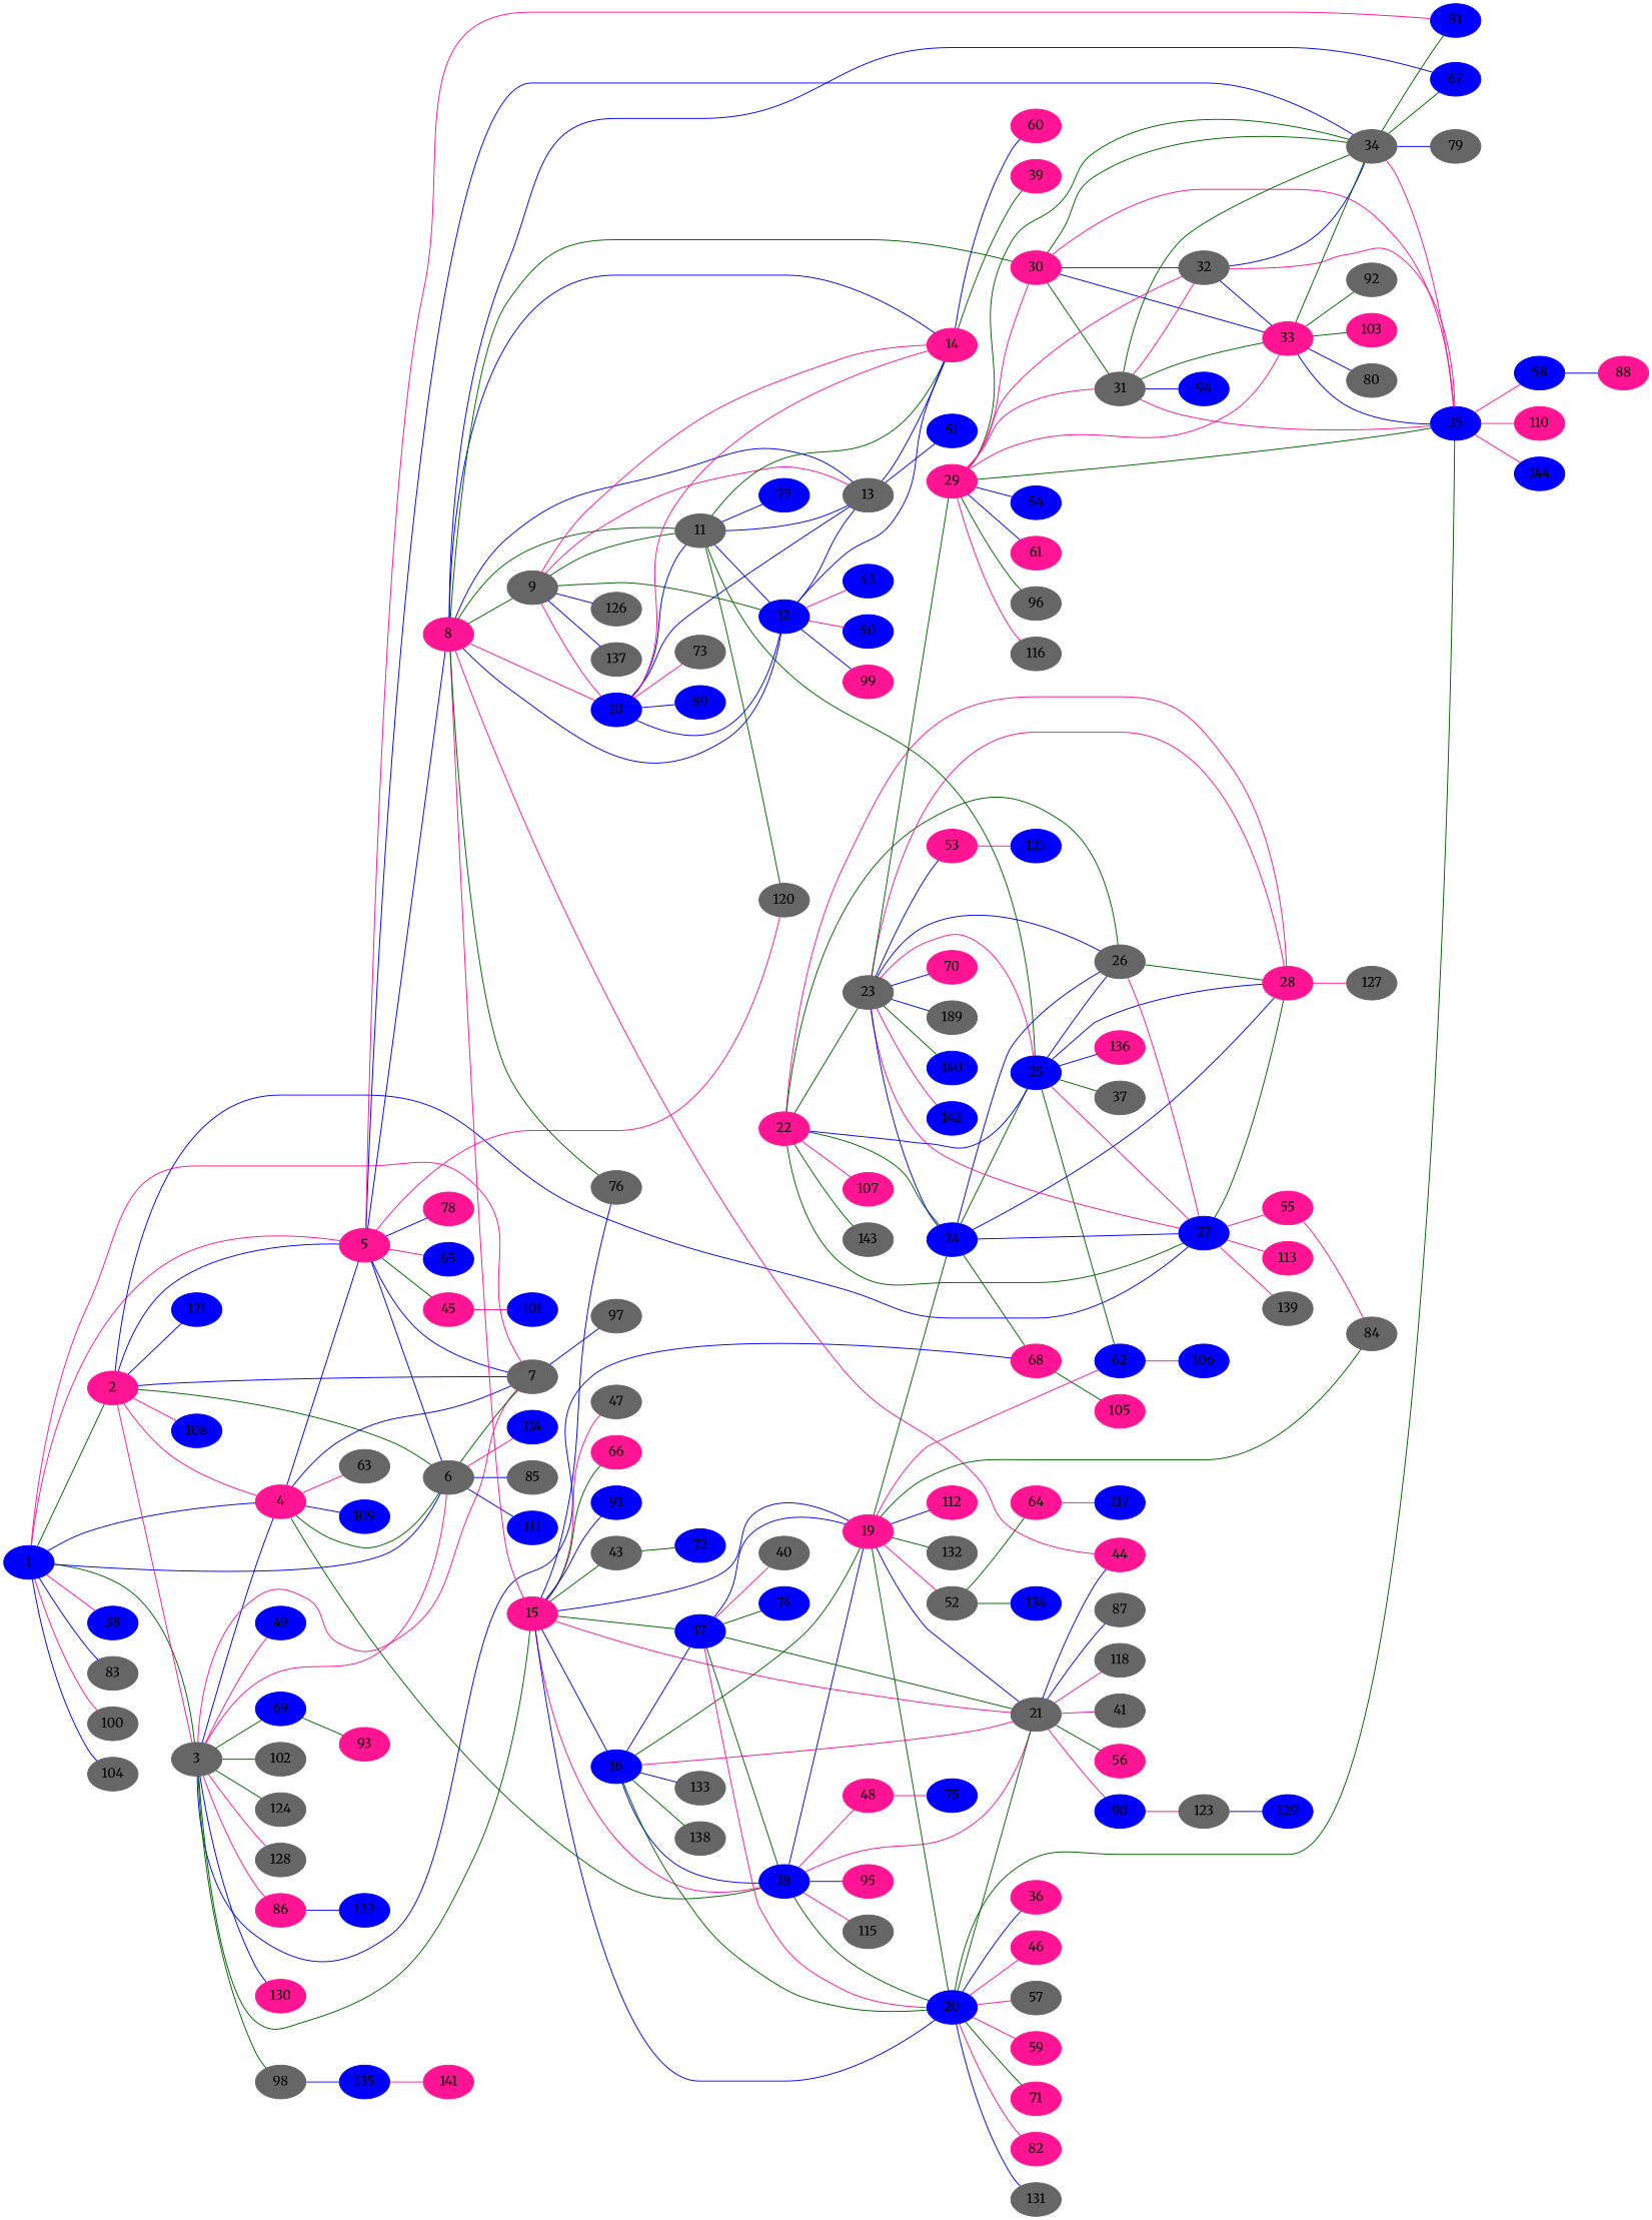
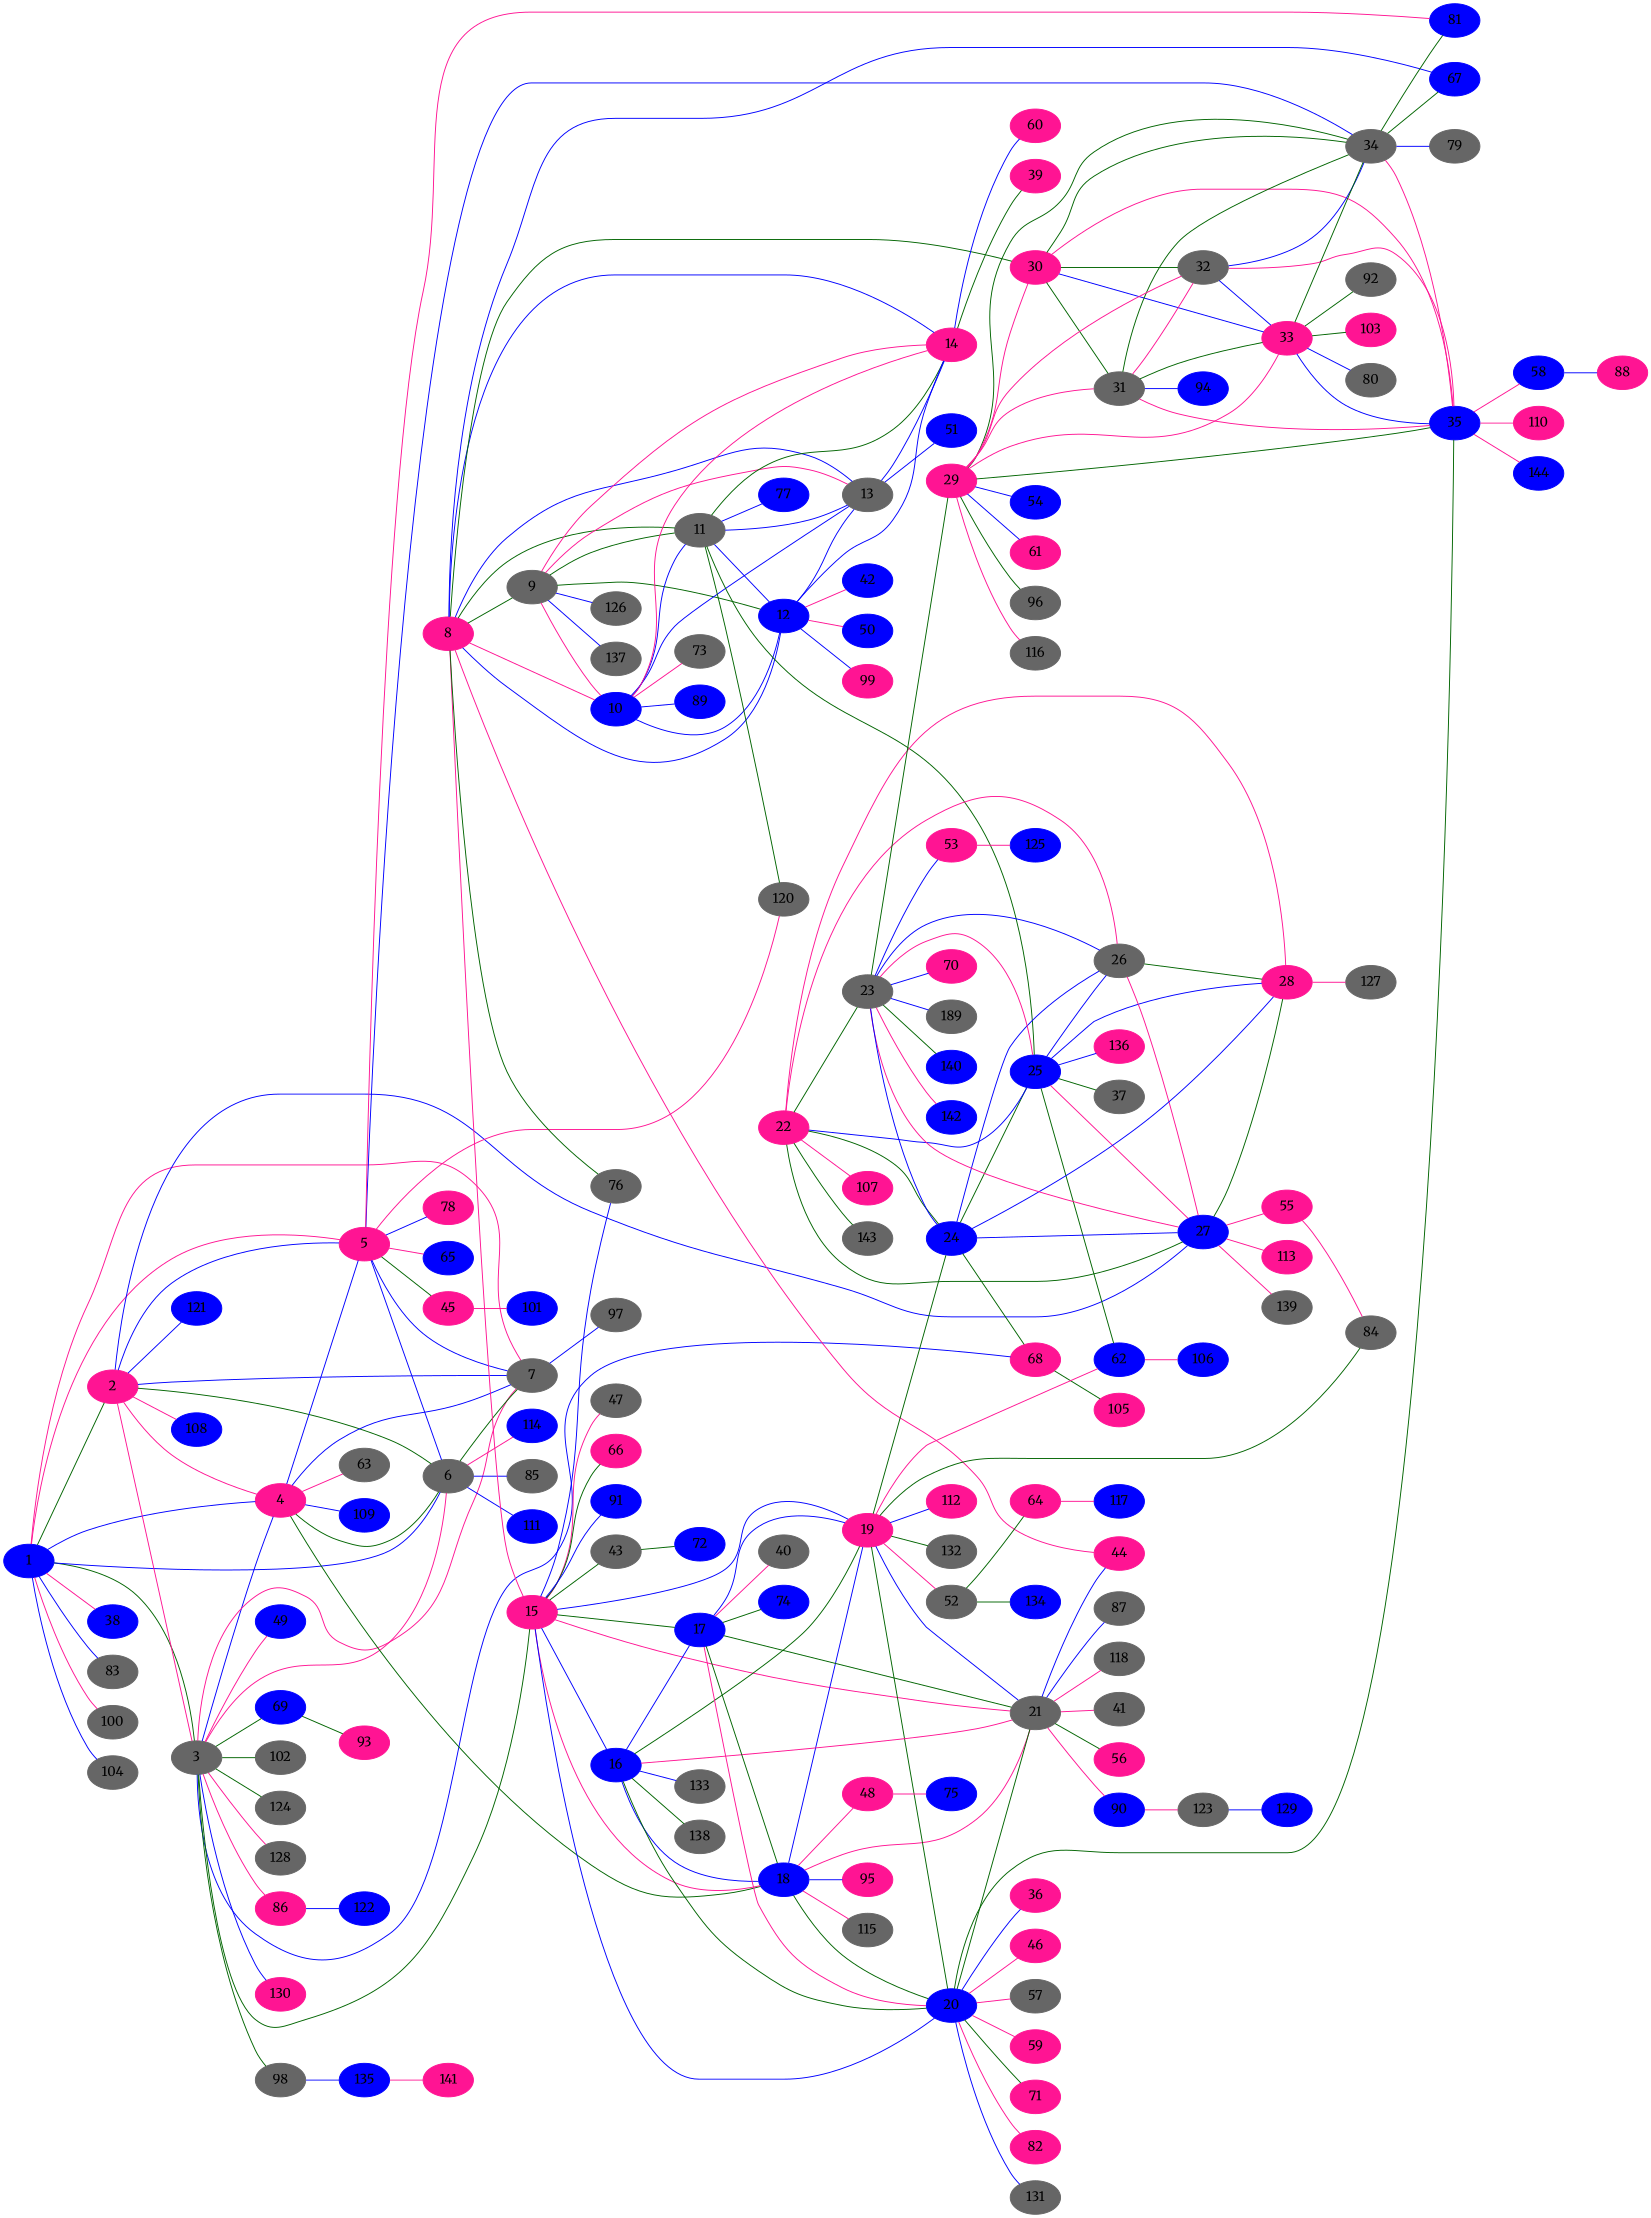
  graph {
    fontname=Merriweather
    rankdir=LR
    node [color=gray40 fontname=Merriweather style=filled]
    edge [color=blue fontname=Merriweather]
    1 [color=blue]
    2 [color=deeppink]
    3
    4 [color=deeppink]
    5 [color=deeppink]
    6
    7
    38 [color=blue]
    83
    100
    104
    27 [color=blue]
    108 [color=blue]
    121 [color=blue]
    49 [color=blue]
    68 [color=deeppink]
    69 [color=blue]
    86 [color=deeppink]
    98
    102
    124
    128
    130 [color=deeppink]
    15 [color=deeppink]
    18 [color=blue]
    63
    109 [color=blue]
    8 [color=deeppink]
    34
    45 [color=deeppink]
    65 [color=blue]
    78 [color=deeppink]
    81 [color=blue]
    120
    85
    111 [color=blue]
    114 [color=blue]
    97
    28 [color=deeppink]
    55 [color=deeppink]
    113 [color=deeppink]
    139
    105 [color=deeppink]
    93 [color=deeppink]
    122 [color=blue]
    135 [color=blue]
    19 [color=deeppink]
    20 [color=blue]
    21
    48 [color=deeppink]
    95 [color=deeppink]
    115
    9
    10 [color=blue]
    11
    12 [color=blue]
    13
    14 [color=deeppink]
    30 [color=deeppink]
    44 [color=deeppink]
    67 [color=blue]
    76
    35 [color=blue]
    79
    101 [color=blue]
    126
    137
    73
    89 [color=blue]
    25 [color=blue]
    77 [color=blue]
    42 [color=blue]
    50 [color=blue]
    99 [color=deeppink]
    51 [color=blue]
    39 [color=deeppink]
    60 [color=deeppink]
    16 [color=blue]
    17 [color=blue]
    43
    47
    66 [color=deeppink]
    91 [color=blue]
    31
    32
    33 [color=deeppink]
    62 [color=blue]
    26
    37
    136 [color=deeppink]
    133
    138
    40
    74 [color=blue]
    24 [color=blue]
    52
    84
    112 [color=deeppink]
    132
    36 [color=deeppink]
    46 [color=deeppink]
    57
    59 [color=deeppink]
    71 [color=deeppink]
    82 [color=deeppink]
    131
    41
    56 [color=deeppink]
    87
    90 [color=blue]
    118
    72 [color=blue]
    75 [color=blue]
    64 [color=deeppink]
    134 [color=blue]
    106 [color=blue]
    58 [color=blue]
    110 [color=deeppink]
    144 [color=blue]
    123
    22 [color=deeppink]
    23
    107 [color=deeppink]
    143
    29 [color=deeppink]
    53 [color=deeppink]
    70 [color=deeppink]
    n128 [label=189]
    140 [color=blue]
    142 [color=blue]
    127
    54 [color=blue]
    61 [color=deeppink]
    96
    116
    125 [color=blue]
    94 [color=blue]
    80
    92
    103 [color=deeppink]
    88 [color=deeppink]
    117 [color=blue]
    129 [color=blue]
    141 [color=deeppink]
    1 -- 2 [color=darkgreen]
    1 -- 3 [color=darkgreen]
    1 -- 4
    1 -- 5 [color=deeppink]
    1 -- 6
    1 -- 7 [color=deeppink]
    1 -- 38 [color=deeppink]
    1 -- 83
    1 -- 100 [color=deeppink]
    1 -- 104
    2 -- 3 [color=deeppink]
    2 -- 4 [color=deeppink]
    2 -- 5
    2 -- 6 [color=darkgreen]
    2 -- 7
    2 -- 27
    2 -- 108 [color=deeppink]
    2 -- 121
    3 -- 4
    3 -- 6 [color=deeppink]
    3 -- 7 [color=deeppink]
    3 -- 49 [color=deeppink]
    3 -- 68
    3 -- 69 [color=darkgreen]
    3 -- 86 [color=deeppink]
    3 -- 98 [color=darkgreen]
    3 -- 102 [color=darkgreen]
    3 -- 124 [color=darkgreen]
    3 -- 128 [color=deeppink]
    3 -- 130
    3 -- 15 [color=darkgreen]
    4 -- 5
    4 -- 6 [color=darkgreen]
    4 -- 7
    4 -- 18 [color=darkgreen]
    4 -- 63 [color=deeppink]
    4 -- 109
    5 -- 6
    5 -- 7
-   5 -- 8
    5 -- 34
    5 -- 45 [color=darkgreen]
    5 -- 65 [color=deeppink]
    5 -- 78
    5 -- 81 [color=deeppink]
    5 -- 120 [color=deeppink]
    6 -- 7 [color=darkgreen]
    6 -- 85
    6 -- 111
    6 -- 114 [color=deeppink]
    7 -- 97
    27 -- 28 [color=darkgreen]
    27 -- 55 [color=deeppink]
    27 -- 113 [color=deeppink]
    27 -- 139 [color=deeppink]
    68 -- 105 [color=darkgreen]
    69 -- 93 [color=darkgreen]
    86 -- 122
    98 -- 135
    15 -- 18 [color=deeppink]
    15 -- 19
    15 -- 20
    15 -- 21 [color=deeppink]
    15 -- 76
    15 -- 16
    15 -- 17 [color=darkgreen]
    15 -- 43 [color=darkgreen]
    15 -- 47 [color=deeppink]
    15 -- 66 [color=darkgreen]
    15 -- 91
    18 -- 19
    18 -- 20 [color=darkgreen]
    18 -- 21 [color=deeppink]
    18 -- 48 [color=deeppink]
    18 -- 95
    18 -- 115 [color=deeppink]
    8 -- 15 [color=deeppink]
    8 -- 9 [color=darkgreen]
    8 -- 10 [color=deeppink]
    8 -- 11 [color=darkgreen]
    8 -- 12
    8 -- 13
    8 -- 14
    8 -- 30 [color=darkgreen]
    8 -- 44 [color=deeppink]
    8 -- 67
    8 -- 76 [color=darkgreen]
    34 -- 81 [color=darkgreen]
    34 -- 67 [color=darkgreen]
    34 -- 35 [color=deeppink]
    34 -- 79
    45 -- 101 [color=deeppink]
    28 -- 127 [color=deeppink]
    55 -- 84 [color=deeppink]
    135 -- 141 [color=deeppink]
    19 -- 20 [color=darkgreen]
    19 -- 21
    19 -- 62 [color=deeppink]
    19 -- 24 [color=darkgreen]
    19 -- 52 [color=deeppink]
    19 -- 84 [color=darkgreen]
    19 -- 112
    19 -- 132 [color=darkgreen]
    20 -- 21 [color=darkgreen]
    20 -- 35 [color=darkgreen]
    20 -- 36
    20 -- 46 [color=deeppink]
    20 -- 57 [color=deeppink]
    20 -- 59 [color=deeppink]
    20 -- 71 [color=darkgreen]
    20 -- 82 [color=deeppink]
    20 -- 131
    21 -- 44
    21 -- 41 [color=deeppink]
    21 -- 56 [color=darkgreen]
    21 -- 87
    21 -- 90 [color=deeppink]
    21 -- 118 [color=deeppink]
    48 -- 75 [color=deeppink]
    9 -- 10 [color=deeppink]
    9 -- 11 [color=darkgreen]
    9 -- 12 [color=darkgreen]
    9 -- 13 [color=deeppink]
    9 -- 14 [color=deeppink]
    9 -- 126
    9 -- 137
    10 -- 11
    10 -- 12
    10 -- 13
    10 -- 14 [color=deeppink]
    10 -- 73 [color=deeppink]
    10 -- 89
    11 -- 120 [color=darkgreen]
    11 -- 12
    11 -- 13
    11 -- 14 [color=darkgreen]
    11 -- 25 [color=darkgreen]
    11 -- 77
    12 -- 13
    12 -- 14
    12 -- 42 [color=deeppink]
    12 -- 50 [color=deeppink]
    12 -- 99
    13 -- 14
    13 -- 51
    14 -- 39 [color=darkgreen]
    14 -- 60
    30 -- 34 [color=darkgreen]
    30 -- 35 [color=deeppink]
    30 -- 31 [color=darkgreen]
    30 -- 32 [color=darkgreen]
    30 -- 33
    35 -- 58 [color=deeppink]
    35 -- 110 [color=deeppink]
    35 -- 144 [color=deeppink]
    25 -- 27 [color=deeppink]
    25 -- 28
    25 -- 62 [color=darkgreen]
    25 -- 26
    25 -- 37 [color=darkgreen]
    25 -- 136
    16 -- 18
    16 -- 19 [color=darkgreen]
    16 -- 20 [color=darkgreen]
    16 -- 21 [color=deeppink]
    16 -- 17
    16 -- 133
    16 -- 138 [color=darkgreen]
    17 -- 18 [color=darkgreen]
    17 -- 19
    17 -- 20 [color=deeppink]
    17 -- 21 [color=darkgreen]
    17 -- 40 [color=deeppink]
    17 -- 74 [color=darkgreen]
    43 -- 72 [color=darkgreen]
    31 -- 34 [color=darkgreen]
    31 -- 35 [color=deeppink]
    31 -- 32 [color=deeppink]
    31 -- 33 [color=darkgreen]
    31 -- 94
    32 -- 34
    32 -- 35 [color=deeppink]
    32 -- 33
    33 -- 34 [color=darkgreen]
    33 -- 35
    33 -- 80
    33 -- 92 [color=darkgreen]
    33 -- 103 [color=darkgreen]
    62 -- 106 [color=deeppink]
    26 -- 27 [color=deeppink]
    26 -- 28 [color=darkgreen]
    24 -- 27
    24 -- 68 [color=darkgreen]
    24 -- 28
    24 -- 25 [color=darkgreen]
    24 -- 26
    52 -- 64 [color=darkgreen]
    52 -- 134 [color=darkgreen]
    90 -- 123 [color=deeppink]
    64 -- 117 [color=deeppink]
    58 -- 88
    123 -- 129
    22 -- 27 [color=darkgreen]
    22 -- 28 [color=deeppink]
    22 -- 25
-   22 -- 26 [color=darkgreen]
+   22 -- 26 [color=deeppink]
    22 -- 24 [color=darkgreen]
    22 -- 23 [color=darkgreen]
    22 -- 107 [color=deeppink]
    22 -- 143 [color=darkgreen]
    23 -- 27 [color=deeppink]
-   23 -- 28 [color=deeppink]
    23 -- 25 [color=deeppink]
    23 -- 26
    23 -- 24
    23 -- 29 [color=darkgreen]
    23 -- 53
    23 -- 70
    23 -- n128
    23 -- 140 [color=darkgreen]
    23 -- 142 [color=deeppink]
    29 -- 34 [color=darkgreen]
    29 -- 30 [color=deeppink]
    29 -- 35 [color=darkgreen]
    29 -- 31 [color=deeppink]
    29 -- 32 [color=deeppink]
    29 -- 33 [color=deeppink]
    29 -- 54
    29 -- 61
    29 -- 96 [color=darkgreen]
    29 -- 116 [color=deeppink]
    53 -- 125 [color=deeppink]
  }
